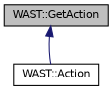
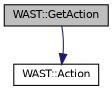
  digraph {
    node [color=black fontname=Helvetica fontsize=10 shape=record style=filled]
    n1 [fillcolor=grey75 fontcolor=black height=0.2 label="WAST::GetAction" width=0.4]
    n2 [fillcolor=white height=0.2 label="WAST::Action" width=0.4]
-   n1 -> n2 [color=midnightblue dir=back fontname=Helvetica fontsize=10 labelfontname=Helvetica labelfontsize=10 style=solid]
+   n2 -> n1 [color=midnightblue dir=back fontname=Helvetica fontsize=10 labelfontname=Helvetica labelfontsize=10 style=solid]
  }
